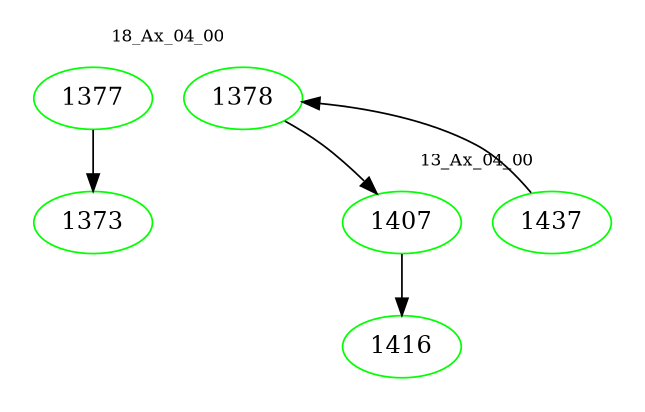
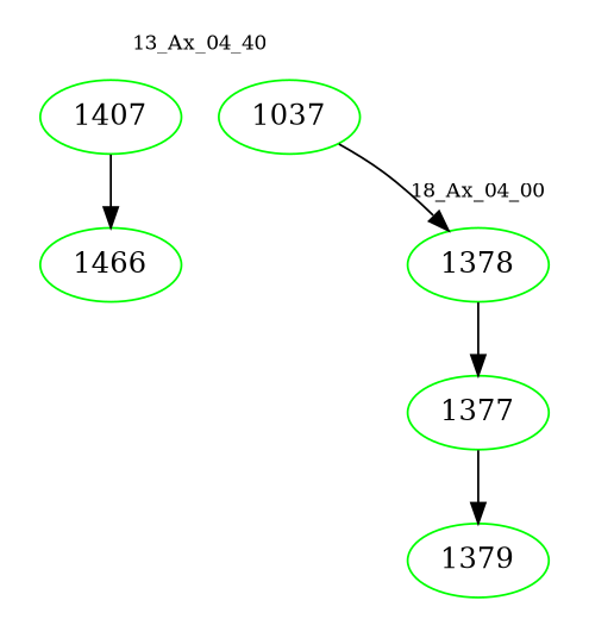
  digraph {
    node [color=green]
    edge [color=black]
    n1 [label=1378]
    n2 [label=1377]
-   n3 [label=1373]
-   n4 [label=1437]
+   n3 [label=1379]
+   n4 [label=1037]
    n5 [label=1407]
-   n6 [label=1416]
+   n6 [label=1466]
    subgraph cluster_1 {
      color=white
      fontsize=10
      label="18_Ax_04_00"
      n1
      n2
      n3
    }
    subgraph cluster_2 {
      color=white
      fontsize=10
-     label="13_Ax_04_00"
+     label="13_Ax_04_40"
      n4
      n5
      n6
    }
-   n1 -> n5
+   n1 -> n2
    n2 -> n3
    n4 -> n1
    n5 -> n6
  }
